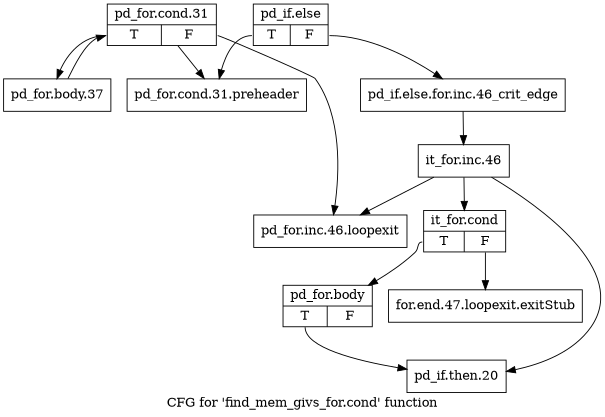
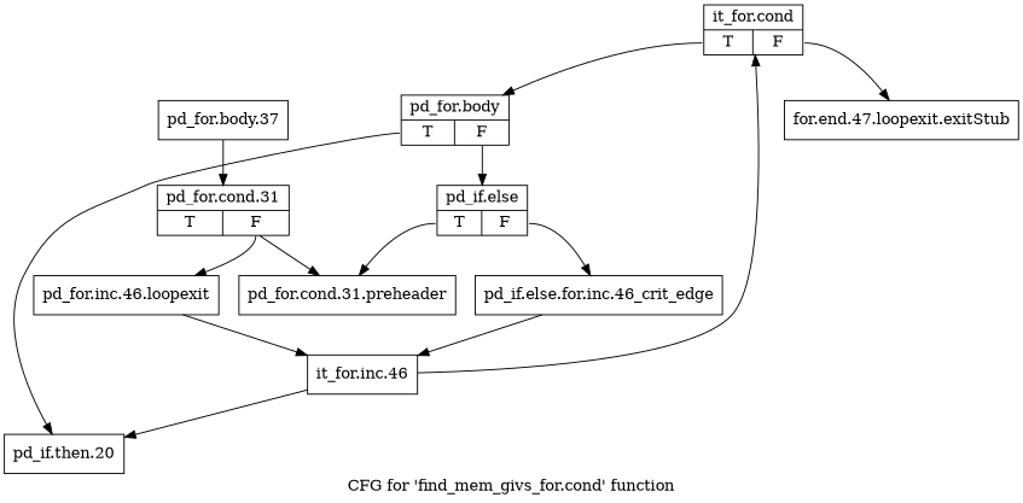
  digraph {
    label="CFG for 'find_mem_givs_for.cond' function"
    node [shape=record]
    n1 [label="{it_for.cond|{<s0>T|<s1>F}}"]
    n2 [label="{for.end.47.loopexit.exitStub}"]
    n3 [label="{pd_for.body|{<s0>T|<s1>F}}"]
    n4 [label="{pd_if.then.20}"]
    n5 [label="{pd_if.else|{<s0>T|<s1>F}}"]
    n6 [label="{pd_for.cond.31.preheader}"]
    n7 [label="{pd_if.else.for.inc.46_crit_edge}"]
    n8 [label="{it_for.inc.46}"]
    n9 [label="{pd_for.cond.31|{<s0>T|<s1>F}}"]
    n10 [label="{pd_for.body.37}"]
    n11 [label="{pd_for.inc.46.loopexit}"]
    n1 -> n2 [tailport=s1]
    n1 -> n3 [tailport=s0]
    n3 -> n4 [tailport=s0]
+   n3 -> n5 [tailport=s1]
    n5 -> n6 [tailport=s0]
    n5 -> n7 [tailport=s1]
    n7 -> n8
    n8 -> n1
    n8 -> n4
    n9 -> n6
-   n9 -> n10 [tailport=s0]
    n9 -> n11 [tailport=s1]
    n10 -> n9
-   n8 -> n11
+   n11 -> n8
  }
